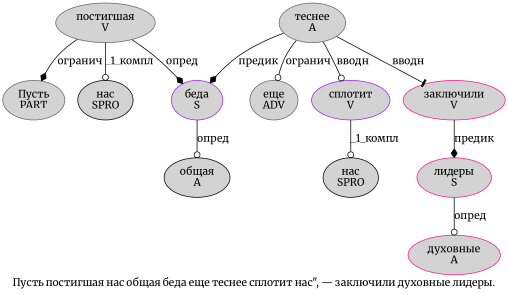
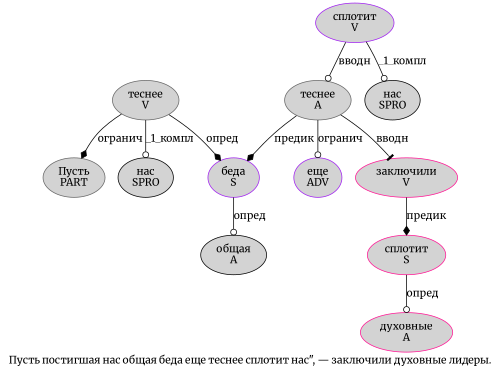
  digraph {
    fontname=Merriweather
    label="Пусть постигшая нас общая беда еще теснее сплотит нас\", — заключили духовные лидеры."
    node [color=gray40 fillcolor=lightgray fontname=Merriweather penwidth=1 shape=ellipse style=filled]
    edge [arrowhead=odot fontname=Merriweather]
    n1 [label="Пусть\nPART"]
-   n2 [label="постигшая\nV"]
+   n2 [label="теснее\nV"]
    n3 [color=black label="нас\nSPRO"]
    n4 [color=purple label="беда\nS"]
    n5 [color=black label="общая\nA"]
-   n6 [label="еще\nADV"]
+   n6 [color=purple label="еще\nADV"]
    n7 [label="теснее\nA"]
    n8 [color=purple label="сплотит\nV"]
    n9 [color=deeppink label="заключили\nV"]
    n10 [color=black label="нас\nSPRO"]
-   n11 [color=deeppink label="лидеры\nS"]
+   n11 [color=deeppink label="сплотит\nS"]
    n12 [color=deeppink label="духовные\nA"]
    n2 -> n1 [arrowhead=diamond label="огранич"]
    n2 -> n3 [label="_1_компл"]
    n2 -> n4 [arrowhead=diamond label="опред"]
    n4 -> n5 [label="опред"]
    n7 -> n4 [arrowhead=diamond label="предик"]
    n7 -> n6 [label="огранич"]
-   n7 -> n8 [label="вводн"]
+   n8 -> n7 [label="вводн"]
    n7 -> n9 [arrowhead=tee label="вводн"]
    n8 -> n10 [label="_1_компл"]
    n9 -> n11 [arrowhead=diamond label="предик"]
    n11 -> n12 [label="опред"]
  }
